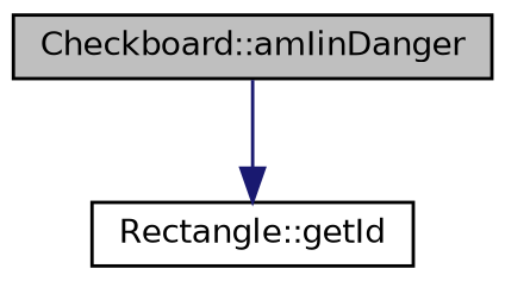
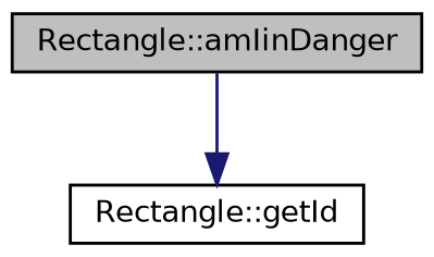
  digraph {
    rankdir=TB
    node [color=black fontname=Helvetica fontsize=10 shape=record]
-   n1 [fillcolor=grey75 fontcolor=black height=0.2 label="Checkboard::amIinDanger" style=filled width=0.4]
+   n1 [fillcolor=grey75 fontcolor=black height=0.2 label="Rectangle::amIinDanger" style=filled width=0.4]
    n2 [height=0.2 label="Rectangle::getId" width=0.4]
    n1 -> n2 [color=midnightblue fontname=Helvetica fontsize=10 labelfontname=Helvetica labelfontsize=10 style=solid]
  }
